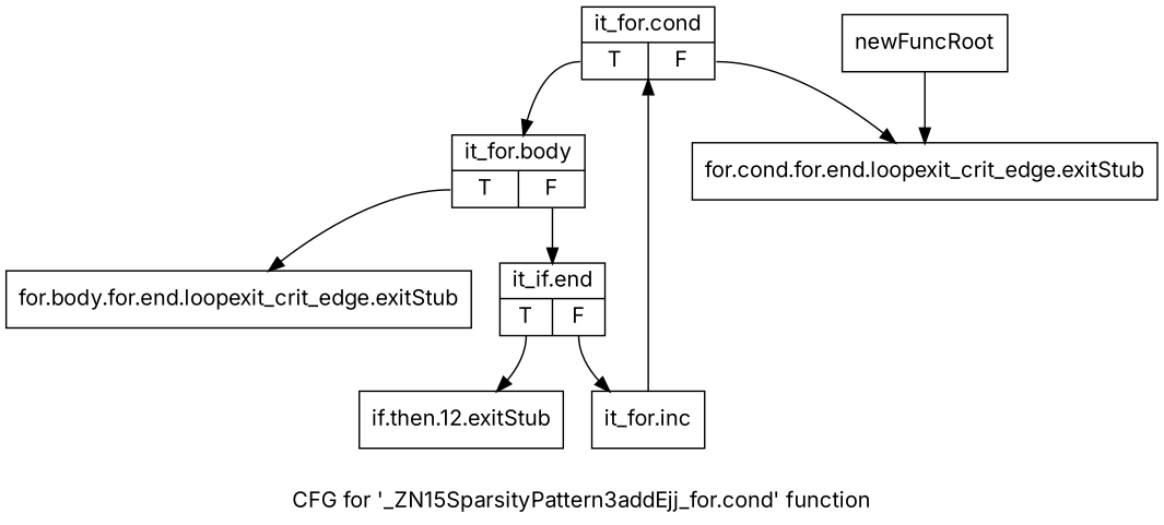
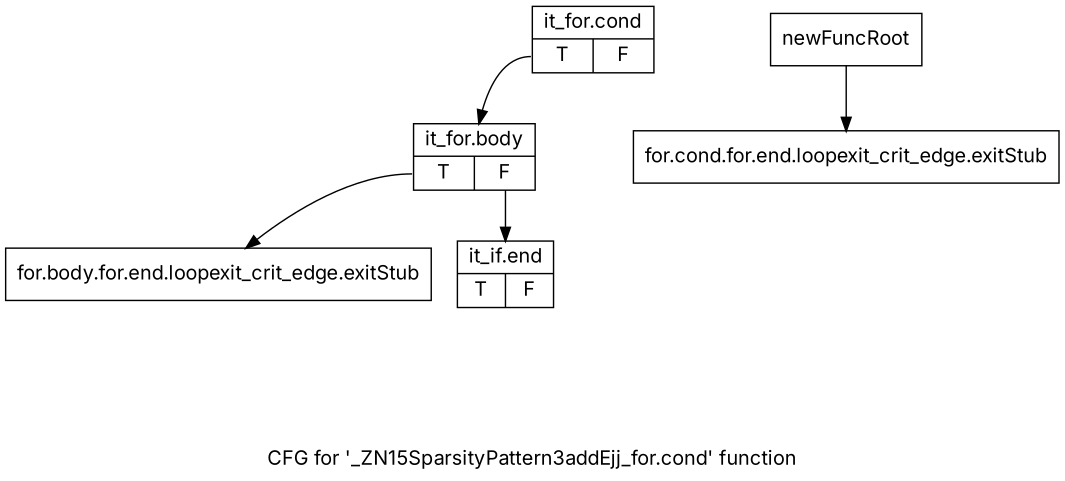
  digraph {
    fontname=Inter
    label="CFG for '_ZN15SparsityPattern3addEjj_for.cond' function"
    node [fontname=Inter shape=record]
    edge [fontname=Inter tailport=s1]
    n1 [label="{newFuncRoot}"]
    n2 [label="{for.cond.for.end.loopexit_crit_edge.exitStub}"]
    n3 [label="{it_for.cond|{<s0>T|<s1>F}}"]
    n4 [label="{it_for.body|{<s0>T|<s1>F}}"]
    n5 [label="{for.body.for.end.loopexit_crit_edge.exitStub}"]
    n6 [label="{it_if.end|{<s0>T|<s1>F}}"]
-   n7 [label="{if.then.12.exitStub}"]
-   n8 [label="{it_for.inc}"]
    n1 -> n2
-   n3 -> n2
    n3 -> n4 [tailport=s0]
    n4 -> n5 [tailport=s0]
    n4 -> n6
-   n6 -> n7 [tailport=s0]
-   n6 -> n8
-   n8 -> n3
  }
